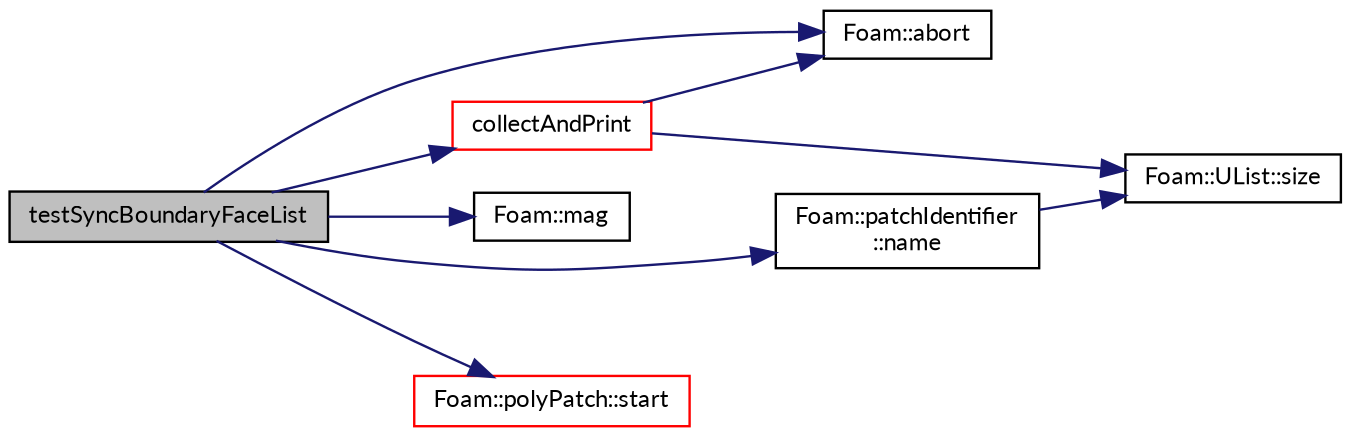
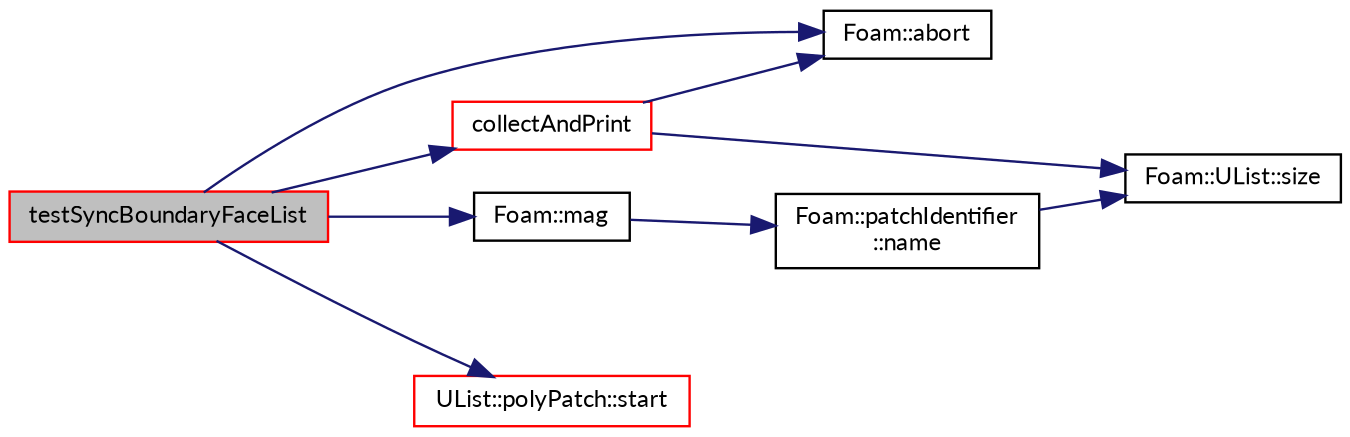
  digraph {
    fontname=Lato
    rankdir=LR
    node [color=black fontname=Lato fontsize=10 shape=record]
    edge [color=midnightblue fontname=Lato fontsize=10 labelfontname=FreeSans labelfontsize=10 style=solid]
-   n1 [fillcolor=grey75 fontcolor=black height=0.2 label=testSyncBoundaryFaceList style=filled width=0.4]
+   n1 [color=red fillcolor=grey75 fontcolor=black height=0.2 label=testSyncBoundaryFaceList style=filled width=0.4]
    n2 [height=0.2 label="Foam::abort" width=0.4]
    n3 [color=red height=0.2 label=collectAndPrint width=0.4]
    n4 [height=0.2 label="Foam::mag" width=0.4]
    n5 [height=0.2 label="Foam::patchIdentifier\l::name" width=0.4]
-   n6 [color=red height=0.2 label="Foam::polyPatch::start" width=0.4]
+   n6 [color=red height=0.2 label="UList::polyPatch::start" width=0.4]
    n7 [height=0.2 label="Foam::UList::size" width=0.4]
    n1 -> n2
    n1 -> n3
    n1 -> n4
-   n1 -> n5
+   n4 -> n5
    n1 -> n6
    n3 -> n2
    n3 -> n7
    n5 -> n7
  }
